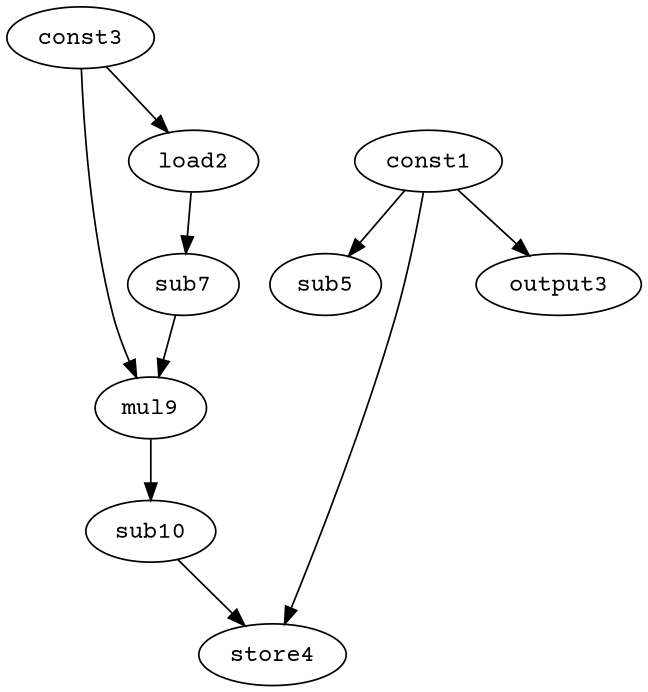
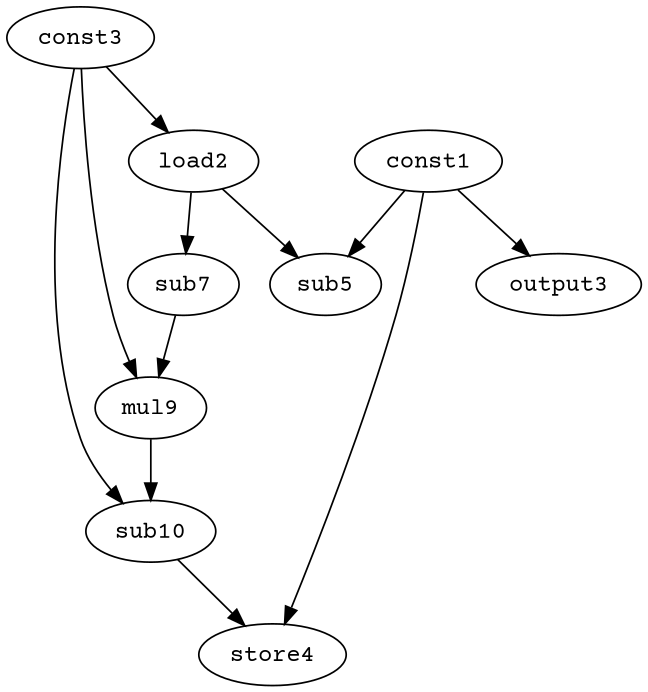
  digraph {
    fontname="Courier Prime"
    node [fontname="Courier Prime" opcode=sub]
    edge [fontname="Courier Prime" operand=0]
    n1 [label=const3 opcode=const]
    load2 [opcode=load]
    mul9 [opcode=mul]
    sub10
    sub5
    sub7
    store4 [opcode=store]
    const1 [opcode=const]
    output3 [opcode=output]
    n1 -> load2
    n1 -> mul9
+   n1 -> sub10
+   load2 -> sub5 [operand=1]
    load2 -> sub7
    mul9 -> sub10 [operand=1]
    sub10 -> store4 [operand=1]
    sub7 -> mul9 [operand=1]
    const1 -> sub5
    const1 -> store4
    const1 -> output3
  }
